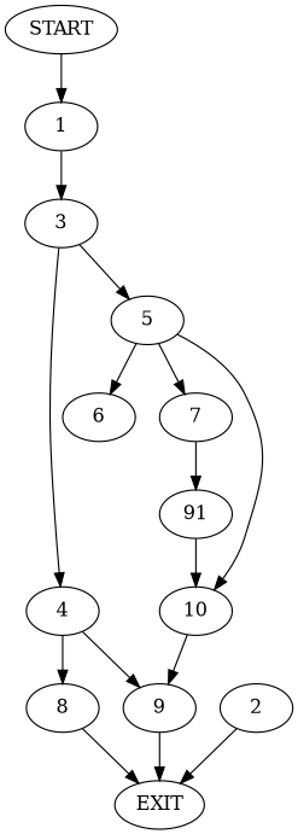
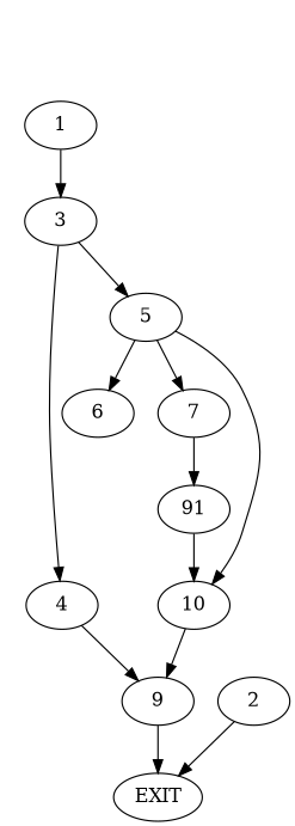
  digraph {
-   n1 [label=START]
    1
    3
    n4 [label=EXIT]
    2
    4
    5
-   8
    9
    6
    7
    10
    n13 [label=91]
-   n1 -> 1
    1 -> 3
    3 -> 4
    3 -> 5
    2 -> n4
-   4 -> 8
    4 -> 9
    5 -> 6
    5 -> 7
    5 -> 10
-   8 -> n4
    9 -> n4
    7 -> n13
    10 -> 9
    n13 -> 10
  }
